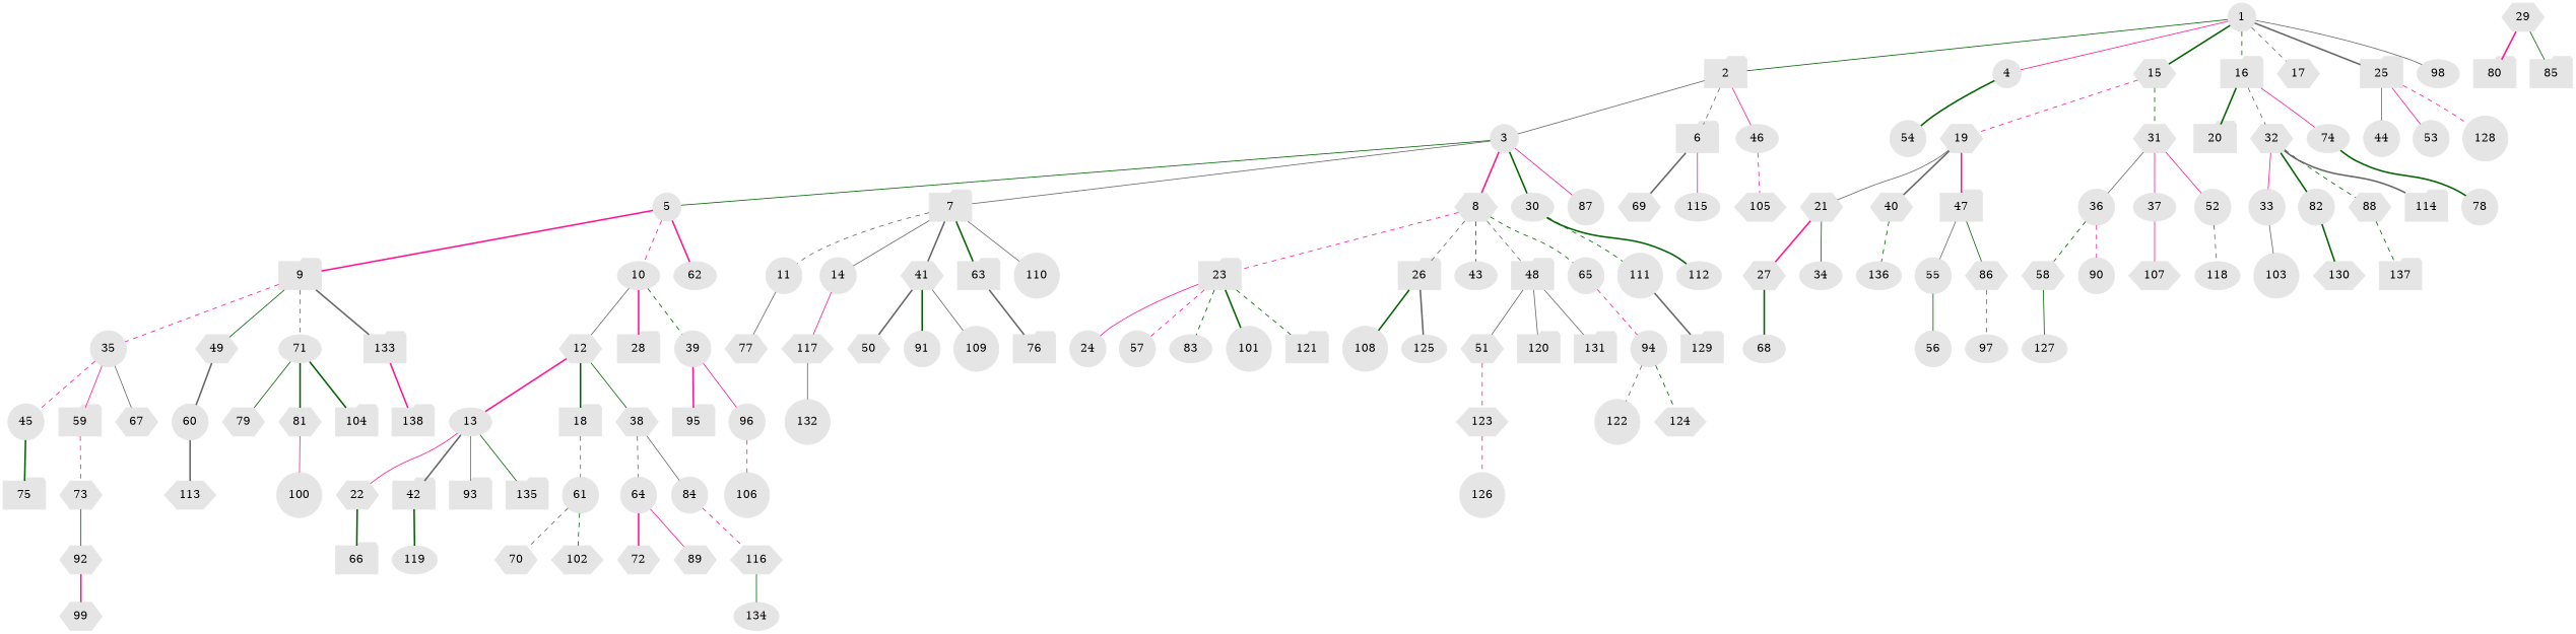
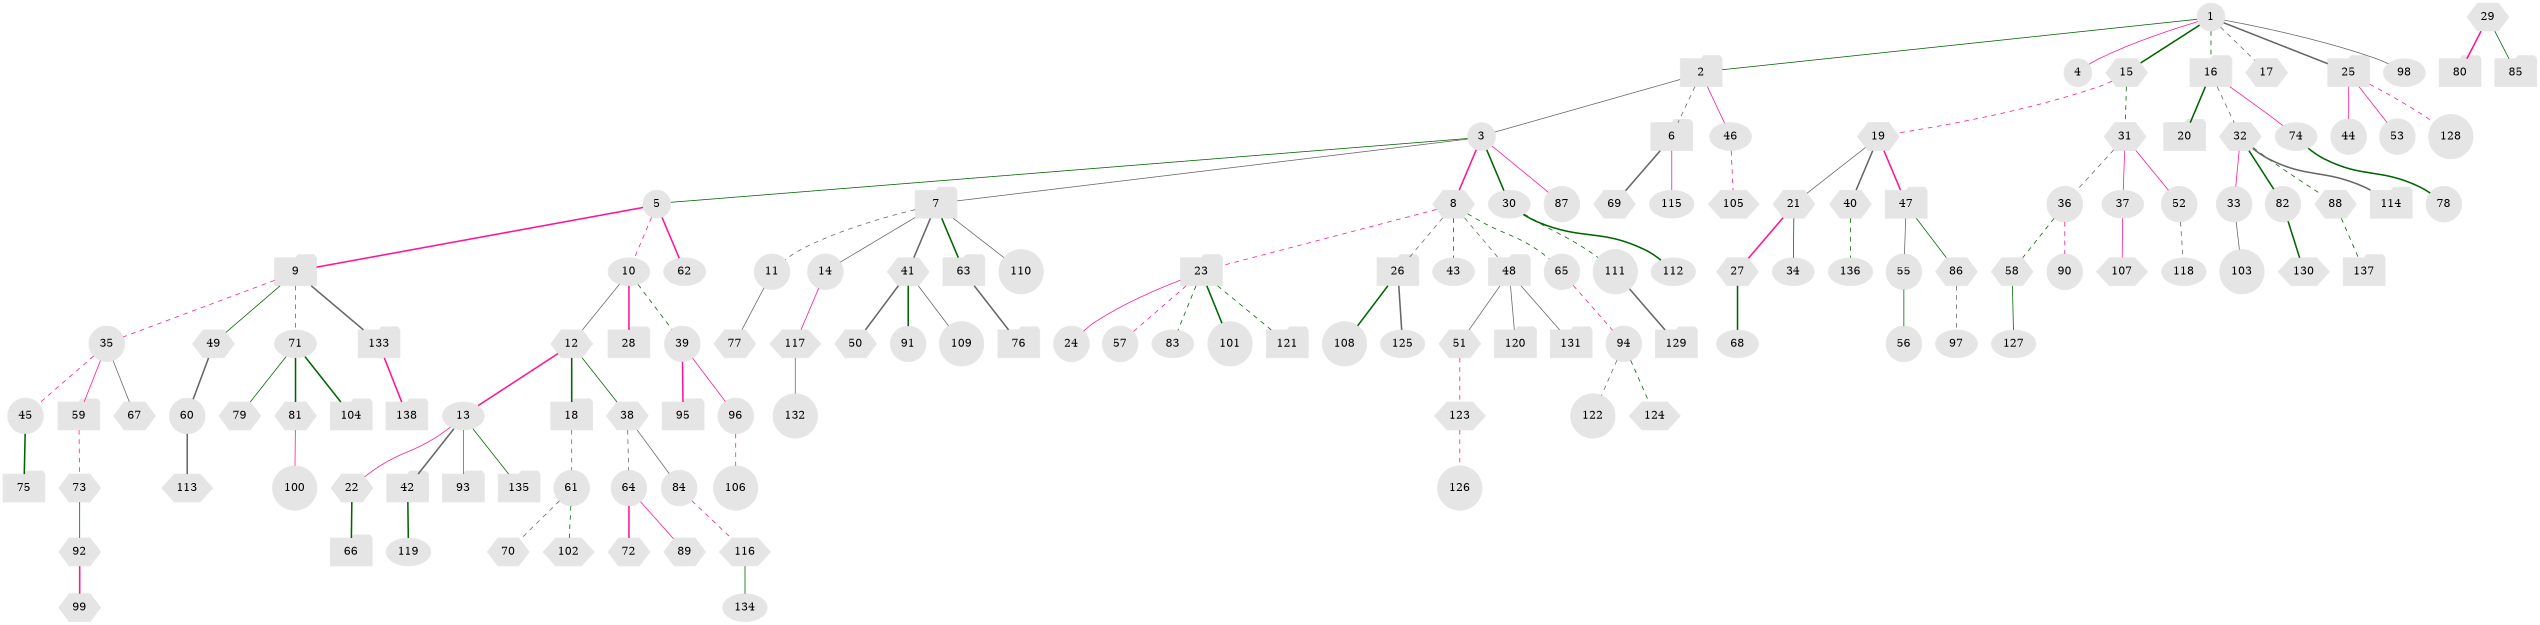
  graph {
    node [color=gray90 shape=circle style=filled]
    edge [color=darkgreen style=solid]
    2 [shape=folder]
    1
    4
    15 [shape=hexagon]
    16 [shape=folder]
    17 [shape=hexagon]
    25 [shape=folder]
    98 [shape=ellipse]
    3
    6 [shape=folder]
    46 [shape=ellipse]
-   54
    19 [shape=hexagon]
    31 [shape=hexagon]
    20 [shape=folder]
    32 [shape=hexagon]
    74 [shape=ellipse]
    44
    53
    128
    5
    7 [shape=folder]
    8 [shape=hexagon]
    30 [shape=ellipse]
    87
    69 [shape=hexagon]
    115 [shape=ellipse]
    9 [shape=folder]
    10 [shape=ellipse]
    62 [shape=ellipse]
    11
    14
    41 [shape=hexagon]
    63 [shape=folder]
    110
    23 [shape=folder]
    26 [shape=folder]
    43 [shape=ellipse]
    48 [shape=folder]
    65
    111
    112 [shape=ellipse]
    35
    49 [shape=hexagon]
    71 [shape=ellipse]
    133 [shape=folder]
    12 [shape=hexagon]
    28 [shape=folder]
    39
    105 [shape=hexagon]
    77 [shape=hexagon]
    117 [shape=hexagon]
    50 [shape=hexagon]
    91
    109
    76 [shape=folder]
    24
    57
    83 [shape=ellipse]
    101
    121 [shape=folder]
    108
    125 [shape=ellipse]
    51 [shape=hexagon]
    120 [shape=folder]
    131 [shape=folder]
    94
    45
    59 [shape=folder]
    67 [shape=hexagon]
    60
    79 [shape=hexagon]
    81 [shape=hexagon]
    104 [shape=folder]
    138 [shape=folder]
    13 [shape=ellipse]
    18 [shape=folder]
    38 [shape=hexagon]
    95 [shape=folder]
    96
    22 [shape=hexagon]
    42 [shape=folder]
    93 [shape=folder]
    135 [shape=folder]
    61
    29 [shape=hexagon]
    80 [shape=folder]
    85 [shape=folder]
    64
    84
    66 [shape=folder]
    119 [shape=ellipse]
    132
    21 [shape=hexagon]
    40 [shape=hexagon]
    47 [shape=folder]
    36
    37 [shape=ellipse]
    52
    33
    82
    88 [shape=hexagon]
    114 [shape=folder]
    78
    70 [shape=hexagon]
    102 [shape=hexagon]
    27 [shape=hexagon]
    34 [shape=ellipse]
    136 [shape=ellipse]
    55
    86 [shape=hexagon]
    68 [shape=ellipse]
    129 [shape=folder]
    58 [shape=hexagon]
    90
    107 [shape=hexagon]
    118 [shape=ellipse]
    103
    130 [shape=hexagon]
    137 [shape=folder]
    75 [shape=folder]
    73 [shape=hexagon]
    127 [shape=ellipse]
    72 [shape=hexagon]
    89 [shape=hexagon]
    116 [shape=hexagon]
    106
    56
    97 [shape=ellipse]
    123 [shape=hexagon]
    113 [shape=hexagon]
    126
    92 [shape=hexagon]
    122
    124 [shape=hexagon]
    100
    99 [shape=hexagon]
    134 [shape=ellipse]
    2 -- 3 [color=gray40]
    2 -- 6 [color=gray40 style=dashed]
    2 -- 46 [color=deeppink]
    1 -- 2
    1 -- 4 [color=deeppink]
    1 -- 15 [style=bold]
    1 -- 16 [style=dashed]
    1 -- 17 [color=gray40 style=dashed]
    1 -- 25 [color=gray40 style=bold]
    1 -- 98 [color=gray40]
-   4 -- 54 [style=bold]
    15 -- 19 [color=deeppink style=dashed]
    15 -- 31 [style=dashed]
    16 -- 20 [style=bold]
    16 -- 32 [color=gray40 style=dashed]
    16 -- 74 [color=deeppink]
    25 -- 44 [color=deeppink]
    25 -- 53 [color=deeppink]
    25 -- 128 [color=deeppink style=dashed]
    3 -- 5
    3 -- 7 [color=gray40]
    3 -- 8 [color=deeppink style=bold]
    3 -- 30 [style=bold]
    3 -- 87 [color=deeppink]
    6 -- 69 [color=gray40 style=bold]
    6 -- 115 [color=deeppink]
    46 -- 105 [color=deeppink style=dashed]
    19 -- 21 [color=gray40]
    19 -- 40 [color=gray40 style=bold]
    19 -- 47 [color=deeppink style=bold]
-   31 -- 36 [color=gray40]
+   31 -- 36 [color=gray40 style=dashed]
    31 -- 37 [color=deeppink]
    31 -- 52 [color=deeppink]
    32 -- 33 [color=deeppink]
    32 -- 82 [style=bold]
    32 -- 88 [style=dashed]
    32 -- 114 [color=gray40 style=bold]
    74 -- 78 [style=bold]
    5 -- 9 [color=deeppink style=bold]
    5 -- 10 [color=deeppink style=dashed]
    5 -- 62 [color=deeppink style=bold]
    7 -- 11 [color=gray40 style=dashed]
    7 -- 14 [color=gray40]
    7 -- 41 [color=gray40 style=bold]
    7 -- 63 [style=bold]
    7 -- 110 [color=gray40]
    8 -- 23 [color=deeppink style=dashed]
    8 -- 26 [color=gray40 style=dashed]
    8 -- 43 [style=dashed]
    8 -- 48 [color=gray40 style=dashed]
    8 -- 65 [style=dashed]
    30 -- 111 [style=dashed]
    30 -- 112 [style=bold]
    9 -- 35 [color=deeppink style=dashed]
    9 -- 49
    9 -- 71 [color=gray40 style=dashed]
    9 -- 133 [color=gray40 style=bold]
    10 -- 12 [color=gray40]
    10 -- 28 [color=deeppink style=bold]
    10 -- 39 [style=dashed]
    11 -- 77 [color=gray40]
    14 -- 117 [color=deeppink]
    41 -- 50 [color=gray40 style=bold]
    41 -- 91 [style=bold]
    41 -- 109 [color=gray40]
    63 -- 76 [color=gray40 style=bold]
    23 -- 24 [color=deeppink]
    23 -- 57 [color=deeppink style=dashed]
    23 -- 83 [style=dashed]
    23 -- 101 [style=bold]
    23 -- 121 [style=dashed]
    26 -- 108 [style=bold]
    26 -- 125 [color=gray40 style=bold]
    48 -- 51 [color=gray40]
    48 -- 120 [color=gray40]
    48 -- 131 [color=gray40]
    65 -- 94 [color=deeppink style=dashed]
    111 -- 129 [color=gray40 style=bold]
    35 -- 45 [color=deeppink style=dashed]
    35 -- 59 [color=deeppink]
    35 -- 67 [color=gray40]
    49 -- 60 [color=gray40 style=bold]
    71 -- 79
    71 -- 81 [style=bold]
    71 -- 104 [style=bold]
    133 -- 138 [color=deeppink style=bold]
    12 -- 13 [color=deeppink style=bold]
    12 -- 18 [style=bold]
    12 -- 38
    39 -- 95 [color=deeppink style=bold]
    39 -- 96 [color=deeppink]
    117 -- 132 [color=gray40]
    51 -- 123 [color=deeppink style=dashed]
    94 -- 122 [color=gray40 style=dashed]
    94 -- 124 [style=dashed]
    45 -- 75 [style=bold]
    59 -- 73 [color=deeppink style=dashed]
    60 -- 113 [color=gray40 style=bold]
    81 -- 100 [color=deeppink]
    13 -- 22 [color=deeppink]
    13 -- 42 [color=gray40 style=bold]
    13 -- 93 [color=gray40]
    13 -- 135
    18 -- 61 [color=gray40 style=dashed]
    38 -- 64 [color=gray40 style=dashed]
    38 -- 84 [color=gray40]
    96 -- 106 [color=deeppink style=dashed]
    22 -- 66 [style=bold]
    42 -- 119 [style=bold]
    61 -- 70 [color=gray40 style=dashed]
    61 -- 102 [style=dashed]
    29 -- 80 [color=deeppink style=bold]
    29 -- 85
    64 -- 72 [color=deeppink style=bold]
    64 -- 89 [color=deeppink]
    84 -- 116 [color=deeppink style=dashed]
    21 -- 27 [color=deeppink style=bold]
    21 -- 34
    40 -- 136 [style=dashed]
    47 -- 55 [color=gray40]
    47 -- 86
    36 -- 58 [style=dashed]
    36 -- 90 [color=deeppink style=dashed]
    37 -- 107 [color=deeppink]
    52 -- 118 [color=gray40 style=dashed]
    33 -- 103 [color=gray40]
    82 -- 130 [style=bold]
    88 -- 137 [style=dashed]
    27 -- 68 [style=bold]
    55 -- 56
    86 -- 97 [color=gray40 style=dashed]
    58 -- 127
    73 -- 92
    116 -- 134
    123 -- 126 [color=deeppink style=dashed]
    92 -- 99 [color=deeppink style=bold]
  }
